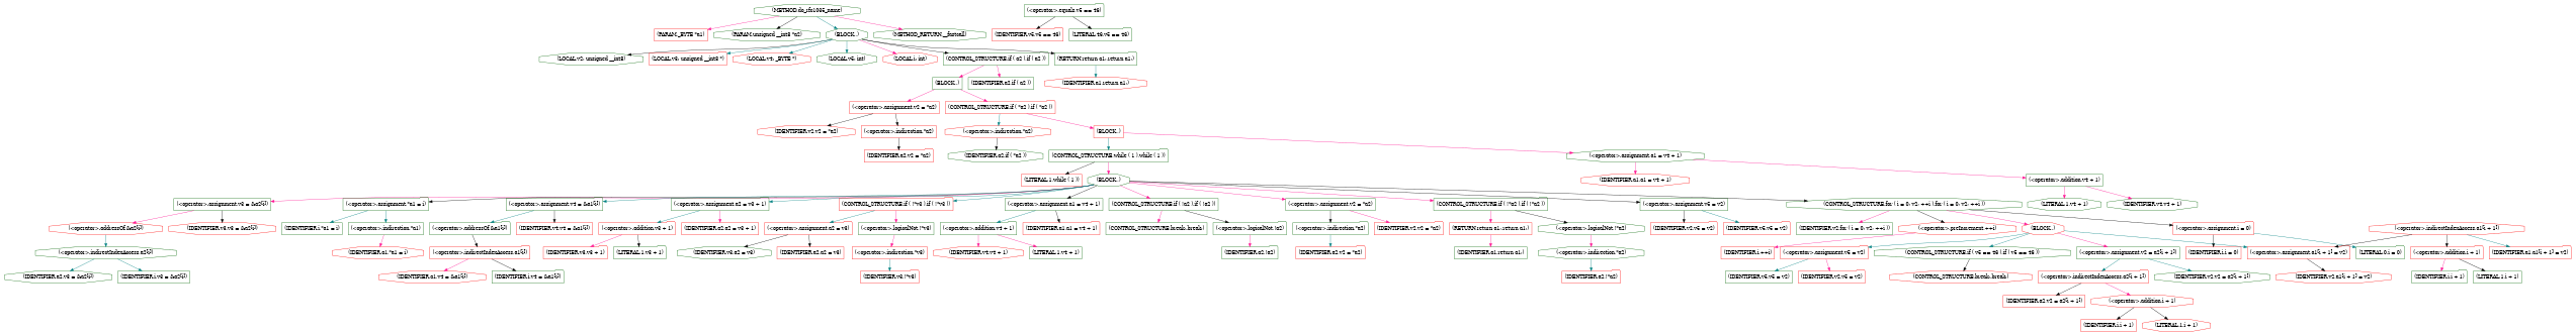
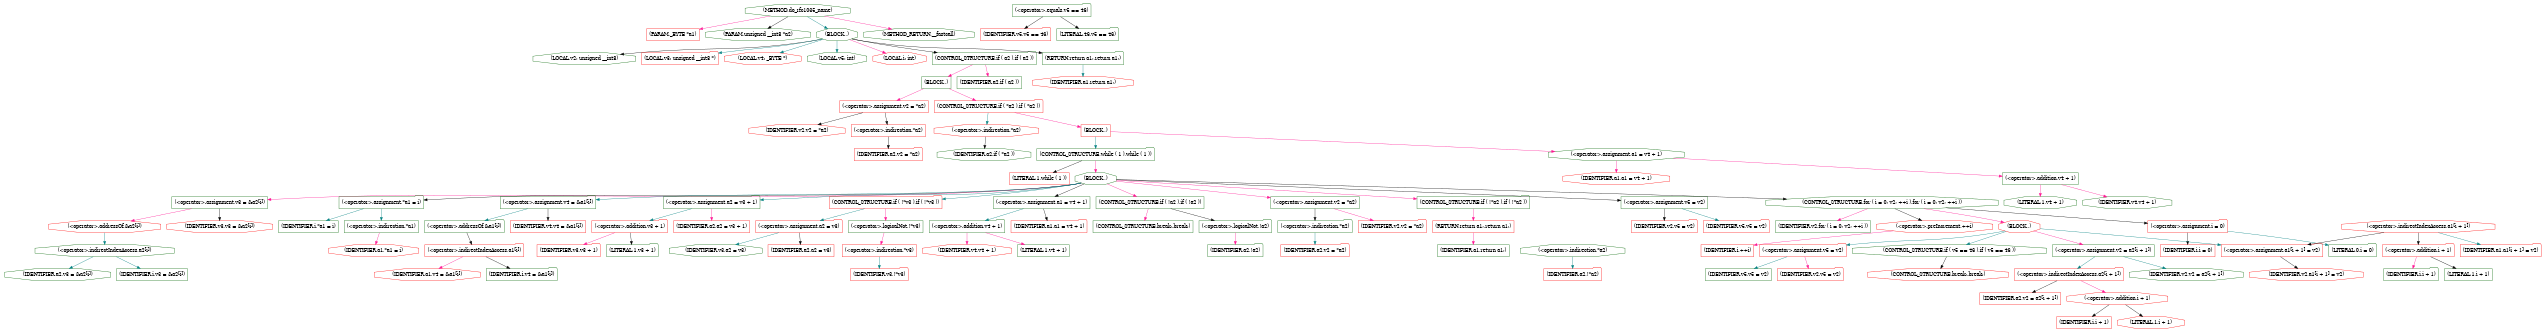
  digraph {
    node [color=darkgreen shape=folder]
    edge [color=deeppink]
    n1 [label="(METHOD,do_rfc1035_name)" shape=octagon]
    n2 [color=red label="(PARAM,_BYTE *a1)" shape=box]
    n3 [label="(PARAM,unsigned __int8 *a2)" shape=octagon]
    n4 [label="(BLOCK,,)" shape=octagon]
    n5 [label="(METHOD_RETURN,__fastcall)" shape=octagon]
    n6 [label="(LOCAL,v2: unsigned __int8)" shape=octagon]
    n7 [color=red label="(LOCAL,v3: unsigned __int8 *)"]
    n8 [color=red label="(LOCAL,v4: _BYTE *)" shape=octagon]
    n9 [label="(LOCAL,v5: int)" shape=octagon]
    n10 [color=red label="(LOCAL,i: int)" shape=octagon]
    n11 [label="(CONTROL_STRUCTURE,if ( a2 ),if ( a2 ))"]
    n12 [label="(RETURN,return a1;,return a1;)"]
    n13 [label="(IDENTIFIER,a2,if ( a2 ))" shape=box]
    n14 [label="(BLOCK,,)" shape=box]
    n15 [color=red label="(IDENTIFIER,a1,return a1;)" shape=octagon]
    n16 [color=red label="(<operator>.assignment,v2 = *a2)" shape=box]
    n17 [color=red label="(CONTROL_STRUCTURE,if ( *a2 ),if ( *a2 ))"]
    n18 [color=red label="(IDENTIFIER,v2,v2 = *a2)" shape=octagon]
    n19 [color=red label="(<operator>.indirection,*a2)" shape=box]
    n20 [color=red label="(<operator>.indirection,*a2)" shape=octagon]
    n21 [color=red label="(BLOCK,,)" shape=box]
    n22 [color=red label="(IDENTIFIER,a2,v2 = *a2)"]
    n23 [label="(IDENTIFIER,a2,if ( *a2 ))" shape=octagon]
    n24 [label="(CONTROL_STRUCTURE,while ( 1 ),while ( 1 ))"]
    n25 [label="(<operator>.assignment,a1 = v4 + 1)" shape=octagon]
    n26 [color=red label="(LITERAL,1,while ( 1 ))" shape=box]
    n27 [label="(BLOCK,,)" shape=octagon]
    n28 [color=red label="(IDENTIFIER,a1,a1 = v4 + 1)" shape=octagon]
    n29 [label="(<operator>.addition,v4 + 1)" shape=box]
    n30 [label="(<operator>.assignment,v5 = v2)" shape=box]
    n31 [label="(CONTROL_STRUCTURE,for ( i = 0; v2; ++i ),for ( i = 0; v2; ++i ))" shape=octagon]
    n32 [label="(<operator>.assignment,v3 = &a2[i])" shape=box]
    n33 [label="(<operator>.assignment,*a1 = i)"]
    n34 [label="(<operator>.assignment,v4 = &a1[i])"]
    n35 [label="(<operator>.assignment,a2 = v3 + 1)"]
    n36 [color=red label="(CONTROL_STRUCTURE,if ( !*v3 ),if ( !*v3 ))"]
    n37 [label="(<operator>.assignment,a1 = v4 + 1)" shape=box]
    n38 [label="(CONTROL_STRUCTURE,if ( !a2 ),if ( !a2 ))" shape=box]
    n39 [label="(<operator>.assignment,v2 = *a2)" shape=box]
    n40 [label="(CONTROL_STRUCTURE,if ( !*a2 ),if ( !*a2 ))"]
    n41 [color=red label="(IDENTIFIER,v5,v5 = v2)"]
    n42 [color=red label="(IDENTIFIER,v2,v5 = v2)"]
    n43 [color=red label="(<operator>.assignment,i = 0)"]
    n44 [label="(IDENTIFIER,v2,for ( i = 0; v2; ++i ))" shape=box]
    n45 [color=red label="(<operator>.preIncrement,++i)" shape=octagon]
    n46 [color=red label="(BLOCK,,)" shape=octagon]
    n47 [color=red label="(IDENTIFIER,v3,v3 = &a2[i])" shape=octagon]
    n48 [color=red label="(<operator>.addressOf,&a2[i])" shape=octagon]
    n49 [label="(<operator>.indirection,*a1)" shape=box]
    n50 [label="(IDENTIFIER,i,*a1 = i)" shape=box]
    n51 [color=red label="(IDENTIFIER,v4,v4 = &a1[i])" shape=box]
    n52 [label="(<operator>.addressOf,&a1[i])"]
    n53 [color=red label="(IDENTIFIER,a2,a2 = v3 + 1)" shape=box]
    n54 [color=red label="(<operator>.addition,v3 + 1)"]
    n55 [label="(<operator>.logicalNot,!*v3)" shape=box]
    n56 [color=red label="(<operator>.assignment,a2 = v3)"]
    n57 [color=red label="(IDENTIFIER,a1,a1 = v4 + 1)"]
    n58 [label="(<operator>.addition,v4 + 1)"]
    n59 [label="(<operator>.logicalNot,!a2)"]
    n60 [label="(CONTROL_STRUCTURE,break;,break;)" shape=box]
    n61 [color=red label="(IDENTIFIER,v2,v2 = *a2)"]
    n62 [label="(<operator>.indirection,*a2)"]
-   n63 [label="(<operator>.logicalNot,!*a2)" shape=octagon]
    n64 [color=red label="(RETURN,return a1;,return a1;)" shape=box]
    n65 [color=red label="(IDENTIFIER,i,i = 0)" shape=box]
    n66 [label="(LITERAL,0,i = 0)"]
    n67 [color=red label="(IDENTIFIER,i,++i)" shape=box]
    n68 [label="(CONTROL_STRUCTURE,if ( v5 == 46 ),if ( v5 == 46 ))" shape=octagon]
    n69 [color=red label="(<operator>.assignment,a1[i + 1] = v2)"]
    n70 [label="(<operator>.assignment,v2 = a2[i + 1])" shape=box]
    n71 [color=red label="(<operator>.assignment,v5 = v2)"]
    n72 [color=red label="(CONTROL_STRUCTURE,break;,break;)" shape=octagon]
    n73 [color=red label="(IDENTIFIER,v2,a1[i + 1] = v2)" shape=octagon]
    n74 [label="(IDENTIFIER,v2,v2 = a2[i + 1])" shape=octagon]
    n75 [color=red label="(<operator>.indirectIndexAccess,a2[i + 1])"]
    n76 [label="(IDENTIFIER,v5,v5 = v2)" shape=box]
    n77 [color=red label="(IDENTIFIER,v2,v5 = v2)"]
    n78 [label="(<operator>.equals,v5 == 46)"]
    n79 [color=red label="(IDENTIFIER,v5,v5 == 46)"]
    n80 [label="(LITERAL,46,v5 == 46)"]
    n81 [color=red label="(<operator>.indirectIndexAccess,a1[i + 1])" shape=octagon]
    n82 [color=red label="(IDENTIFIER,a1,a1[i + 1] = v2)"]
    n83 [color=red label="(<operator>.addition,i + 1)"]
    n84 [label="(IDENTIFIER,i,i + 1)"]
    n85 [label="(LITERAL,1,i + 1)" shape=box]
    n86 [color=red label="(IDENTIFIER,a2,v2 = a2[i + 1])" shape=box]
    n87 [color=red label="(<operator>.addition,i + 1)" shape=octagon]
    n88 [color=red label="(IDENTIFIER,i,i + 1)" shape=box]
    n89 [color=red label="(LITERAL,1,i + 1)" shape=octagon]
    n90 [label="(<operator>.indirectIndexAccess,a2[i])" shape=octagon]
    n91 [label="(IDENTIFIER,a2,v3 = &a2[i])" shape=octagon]
    n92 [label="(IDENTIFIER,i,v3 = &a2[i])" shape=box]
    n93 [color=red label="(IDENTIFIER,a1,*a1 = i)" shape=octagon]
    n94 [color=red label="(<operator>.indirectIndexAccess,a1[i])"]
    n95 [color=red label="(IDENTIFIER,a1,v4 = &a1[i])" shape=octagon]
    n96 [label="(IDENTIFIER,i,v4 = &a1[i])"]
    n97 [color=red label="(IDENTIFIER,v3,v3 + 1)"]
    n98 [label="(LITERAL,1,v3 + 1)"]
    n99 [color=red label="(<operator>.indirection,*v3)" shape=box]
    n100 [color=red label="(IDENTIFIER,a2,a2 = v3)" shape=box]
    n101 [label="(IDENTIFIER,v3,a2 = v3)" shape=octagon]
    n102 [color=red label="(IDENTIFIER,v3,!*v3)"]
    n103 [color=red label="(IDENTIFIER,v4,v4 + 1)" shape=octagon]
    n104 [label="(LITERAL,1,v4 + 1)" shape=box]
    n105 [label="(IDENTIFIER,a2,!a2)"]
    n106 [color=red label="(IDENTIFIER,a2,v2 = *a2)"]
    n107 [label="(<operator>.indirection,*a2)" shape=octagon]
    n108 [label="(IDENTIFIER,a1,return a1;)" shape=box]
    n109 [color=red label="(IDENTIFIER,a2,!*a2)"]
    n110 [label="(IDENTIFIER,v4,v4 + 1)" shape=octagon]
    n111 [label="(LITERAL,1,v4 + 1)" shape=octagon]
    n1 -> n2
    n1 -> n3 [color=black]
    n1 -> n4 [color=teal]
    n1 -> n5
    n4 -> n6 [color=black]
    n4 -> n7 [color=teal]
    n4 -> n8 [color=teal]
    n4 -> n9 [color=teal]
    n4 -> n10
    n4 -> n11 [color=black]
    n4 -> n12 [color=black]
    n11 -> n13
    n11 -> n14
    n12 -> n15 [color=teal]
    n14 -> n16
    n14 -> n17
    n16 -> n18 [color=black]
    n16 -> n19 [color=black]
    n17 -> n20 [color=teal]
    n17 -> n21
    n19 -> n22 [color=black]
    n20 -> n23 [color=black]
    n21 -> n24 [color=teal]
    n21 -> n25
    n24 -> n26 [color=black]
    n24 -> n27
    n25 -> n28
    n25 -> n29
    n27 -> n30 [color=black]
    n27 -> n31 [color=black]
    n27 -> n32
    n27 -> n33 [color=black]
    n27 -> n34 [color=teal]
    n27 -> n35 [color=teal]
    n27 -> n36 [color=teal]
    n27 -> n37 [color=black]
    n27 -> n38
    n27 -> n39
    n27 -> n40
    n29 -> n110
    n29 -> n111
    n30 -> n41 [color=teal]
    n30 -> n42 [color=black]
    n31 -> n43 [color=black]
    n31 -> n44
    n31 -> n45 [color=black]
    n31 -> n46
    n32 -> n47 [color=black]
    n32 -> n48
    n33 -> n49 [color=teal]
    n33 -> n50 [color=teal]
    n34 -> n51 [color=black]
    n34 -> n52 [color=teal]
    n35 -> n53
    n35 -> n54 [color=teal]
    n36 -> n55
    n36 -> n56 [color=teal]
    n37 -> n57 [color=black]
    n37 -> n58 [color=teal]
    n38 -> n59 [color=black]
    n38 -> n60
    n39 -> n61
    n39 -> n62 [color=black]
-   n40 -> n63 [color=black]
    n40 -> n64
    n43 -> n65 [color=black]
    n43 -> n66 [color=teal]
    n45 -> n67
    n46 -> n68 [color=teal]
    n46 -> n69 [color=teal]
    n46 -> n70
    n46 -> n71 [color=teal]
    n48 -> n90 [color=teal]
    n49 -> n93
    n52 -> n94 [color=black]
    n54 -> n97
    n54 -> n98 [color=black]
    n55 -> n99
    n56 -> n100 [color=black]
-   n56 -> n101 [color=black]
+   n56 -> n101 [color=teal]
    n58 -> n103
    n58 -> n104
    n59 -> n105
    n62 -> n106 [color=teal]
-   n63 -> n107
    n64 -> n108
    n68 -> n72 [color=black]
    n69 -> n73 [color=black]
    n70 -> n74 [color=teal]
    n70 -> n75 [color=teal]
    n71 -> n76 [color=teal]
    n71 -> n77
    n75 -> n86 [color=black]
    n75 -> n87
    n78 -> n79 [color=black]
    n78 -> n80 [color=black]
    n81 -> n69 [color=black]
    n81 -> n82 [color=teal]
    n81 -> n83 [color=black]
    n83 -> n84
    n83 -> n85 [color=black]
    n87 -> n88 [color=black]
    n87 -> n89 [color=black]
    n90 -> n91 [color=teal]
    n90 -> n92 [color=teal]
    n94 -> n95
    n94 -> n96 [color=black]
    n99 -> n102 [color=teal]
    n107 -> n109 [color=teal]
  }
